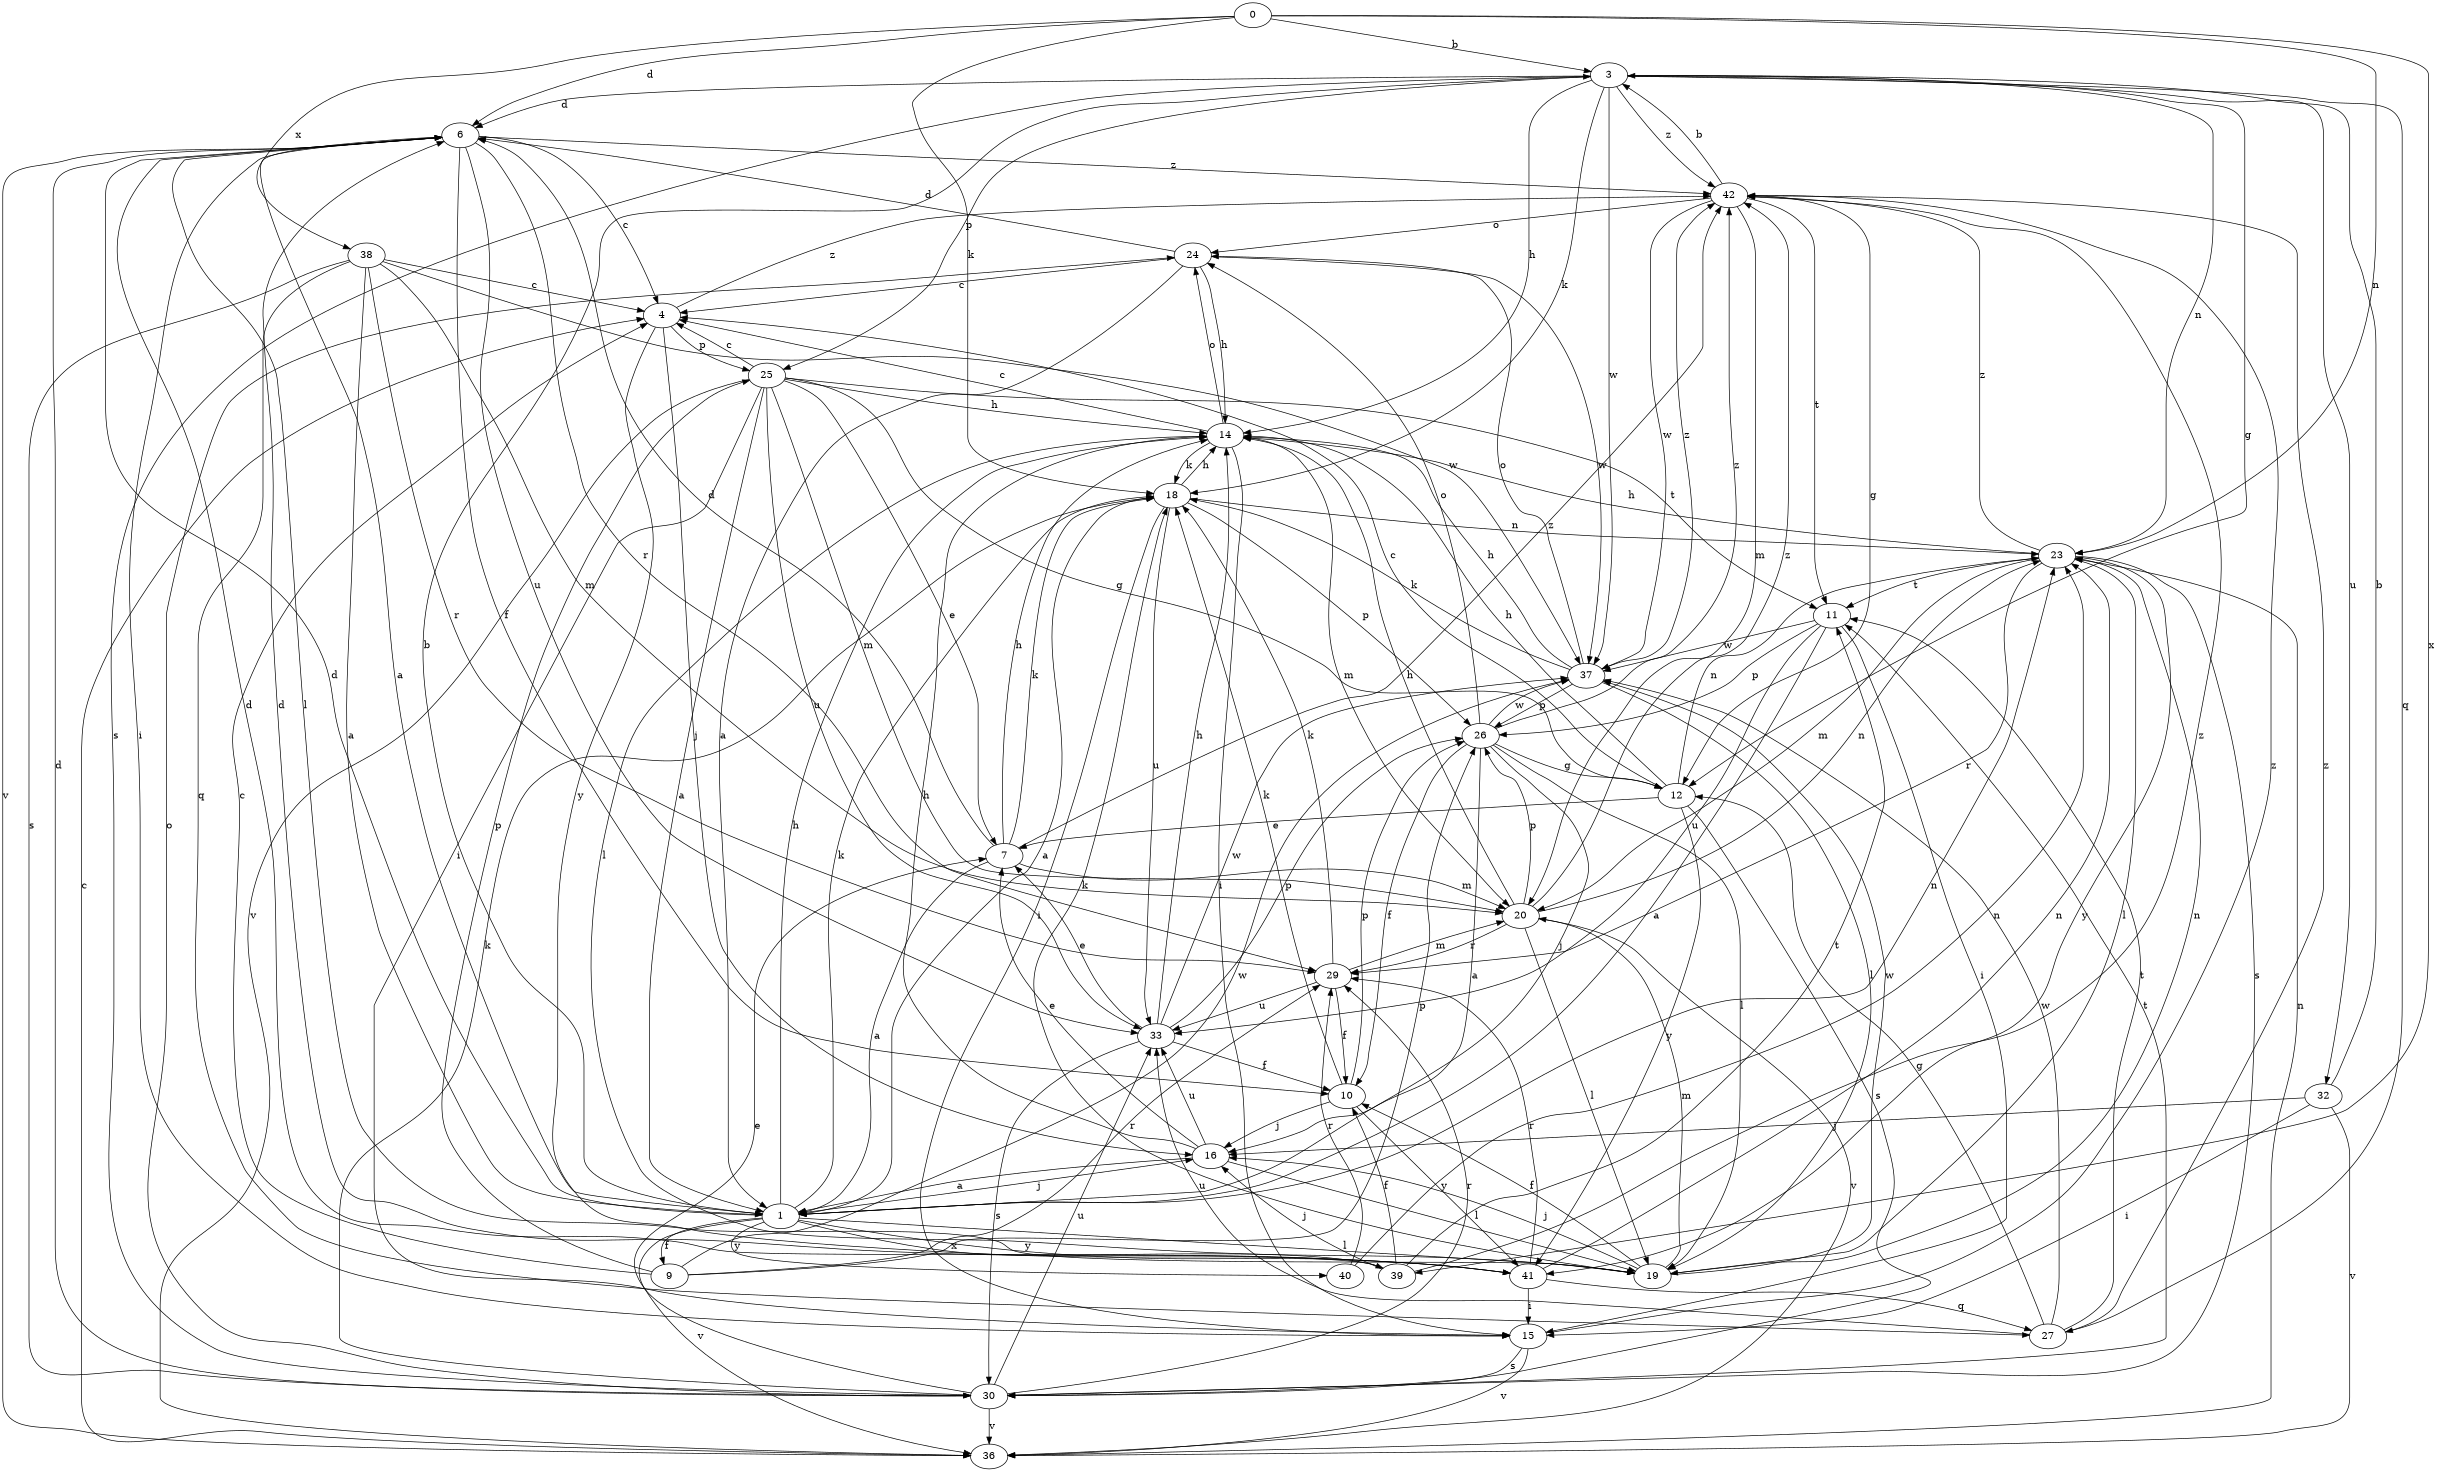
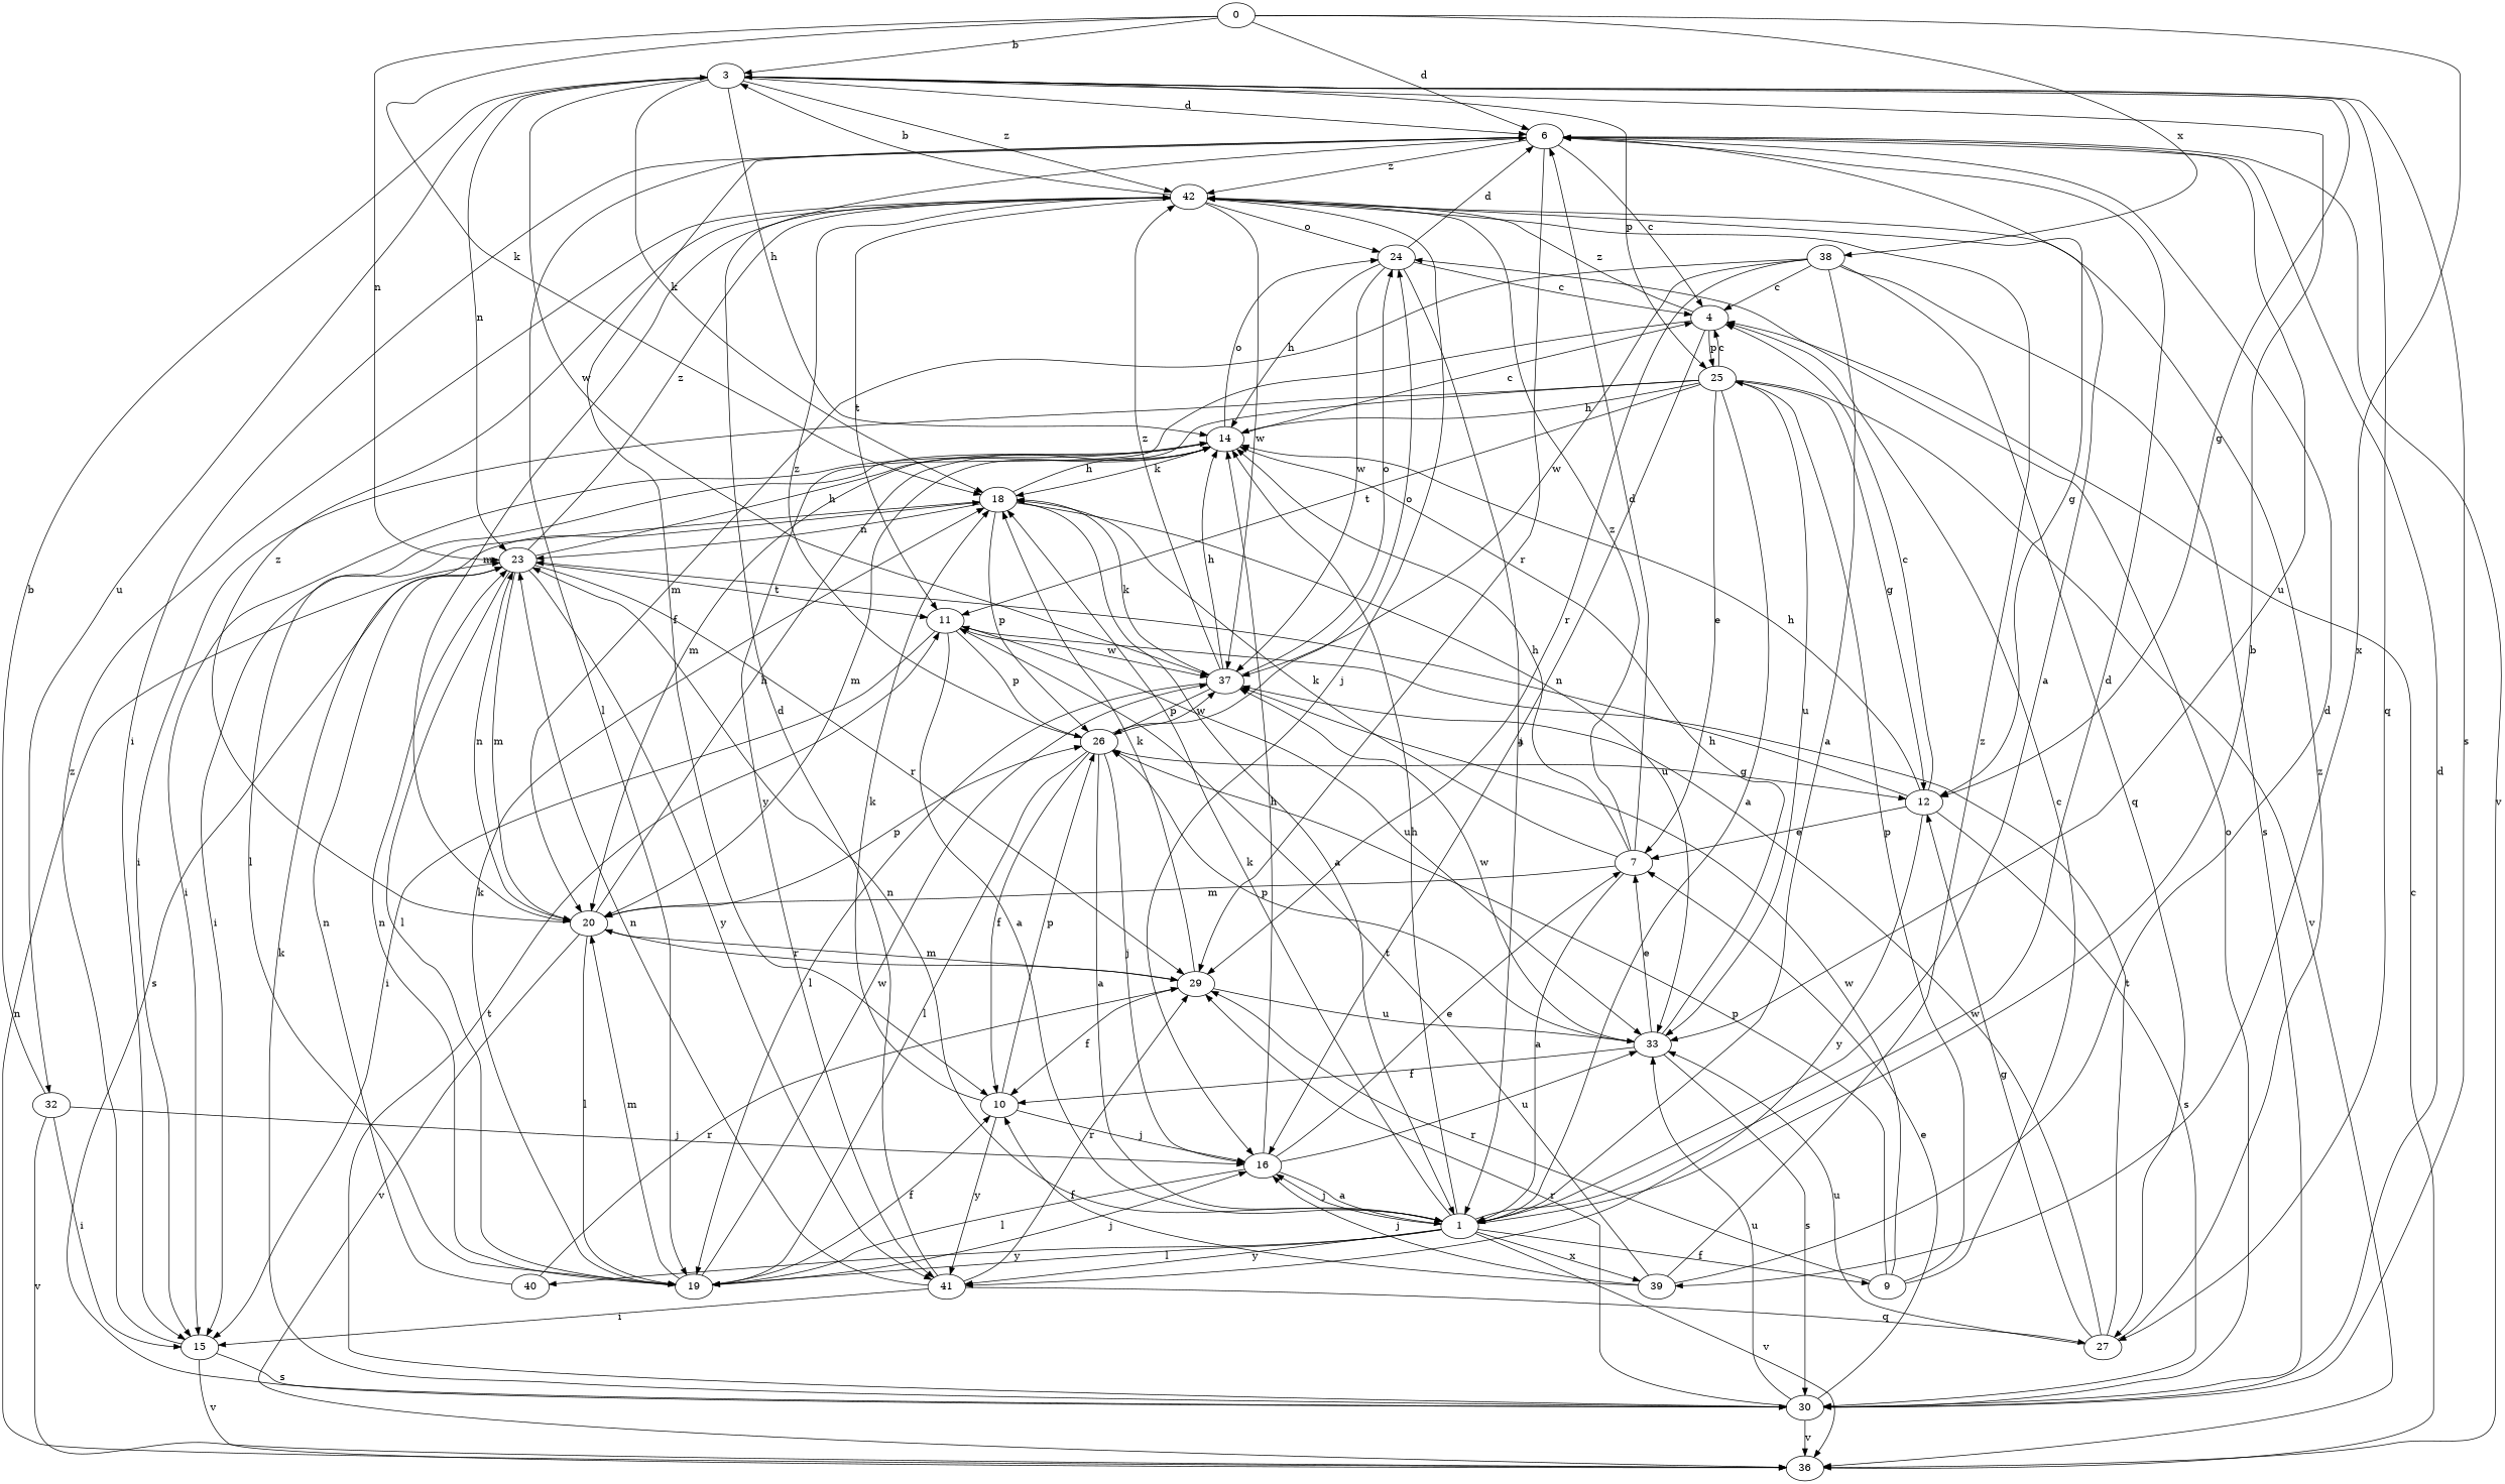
  strict digraph {
    0
    3
    6
    18
    23
    38
    39
    14
    12
    25
    27
    30
    32
    37
    42
    1
    19
    36
    4
    10
    15
    29
    33
    26
    41
    20
    n27 [label=11]
    16
    9
    40
    24
    7
    0 -> 3 [label=b]
    0 -> 6 [label=d]
    0 -> 18 [label=k]
    0 -> 23 [label=n]
    0 -> 38 [label=x]
    0 -> 39 [label=x]
    3 -> 6 [label=d]
    3 -> 18 [label=k]
    3 -> 23 [label=n]
    3 -> 14 [label=h]
    3 -> 12 [label=g]
    3 -> 25 [label=p]
    3 -> 27 [label=q]
    3 -> 30 [label=s]
    3 -> 32 [label=u]
    3 -> 37 [label=w]
    3 -> 42 [label=z]
    6 -> 42 [label=z]
    6 -> 1 [label=a]
    6 -> 19 [label=l]
    6 -> 36 [label=v]
    6 -> 4 [label=c]
    6 -> 10 [label=f]
    6 -> 15 [label=i]
    6 -> 29 [label=r]
    6 -> 33 [label=u]
    18 -> 23 [label=n]
    18 -> 14 [label=h]
    18 -> 1 [label=a]
    18 -> 15 [label=i]
    18 -> 33 [label=u]
    18 -> 26 [label=p]
    23 -> 14 [label=h]
    23 -> 30 [label=s]
    23 -> 42 [label=z]
    23 -> 19 [label=l]
    23 -> 29 [label=r]
    23 -> 41 [label=y]
    23 -> 20 [label=m]
    23 -> n27 [label=t]
    38 -> 27 [label=q]
    38 -> 30 [label=s]
    38 -> 37 [label=w]
    38 -> 1 [label=a]
    38 -> 4 [label=c]
    38 -> 29 [label=r]
    38 -> 20 [label=m]
    39 -> 6 [label=d]
    39 -> 42 [label=z]
    39 -> 10 [label=f]
    39 -> n27 [label=t]
    39 -> 16 [label=j]
    14 -> 18 [label=k]
    14 -> 19 [label=l]
    14 -> 4 [label=c]
    14 -> 15 [label=i]
    14 -> 20 [label=m]
    14 -> 24 [label=o]
    12 -> 23 [label=n]
    12 -> 14 [label=h]
    12 -> 30 [label=s]
    12 -> 4 [label=c]
    12 -> 41 [label=y]
    12 -> 7 [label=e]
    25 -> 14 [label=h]
    25 -> 12 [label=g]
    25 -> 1 [label=a]
    25 -> 36 [label=v]
    25 -> 4 [label=c]
    25 -> 15 [label=i]
    25 -> 33 [label=u]
    25 -> 20 [label=m]
    25 -> n27 [label=t]
    25 -> 7 [label=e]
    27 -> 12 [label=g]
    27 -> 37 [label=w]
    27 -> 42 [label=z]
    27 -> 33 [label=u]
    27 -> n27 [label=t]
    30 -> 6 [label=d]
    30 -> 18 [label=k]
    30 -> 36 [label=v]
    30 -> 29 [label=r]
    30 -> 33 [label=u]
    30 -> n27 [label=t]
    30 -> 24 [label=o]
    30 -> 7 [label=e]
    32 -> 3 [label=b]
    32 -> 36 [label=v]
    32 -> 15 [label=i]
    32 -> 16 [label=j]
    37 -> 18 [label=k]
    37 -> 14 [label=h]
    37 -> 42 [label=z]
    37 -> 19 [label=l]
    37 -> 26 [label=p]
    37 -> 24 [label=o]
    42 -> 3 [label=b]
    42 -> 12 [label=g]
    42 -> 37 [label=w]
    42 -> 20 [label=m]
    42 -> n27 [label=t]
+   42 -> 16 [label=j]
    42 -> 24 [label=o]
    1 -> 3 [label=b]
    1 -> 6 [label=d]
    1 -> 18 [label=k]
    1 -> 23 [label=n]
    1 -> 39 [label=x]
    1 -> 14 [label=h]
    1 -> 19 [label=l]
    1 -> 36 [label=v]
    1 -> 41 [label=y]
    1 -> 16 [label=j]
    1 -> 9 [label=f]
    1 -> 40 [label=y]
    19 -> 18 [label=k]
    19 -> 23 [label=n]
    19 -> 37 [label=w]
    19 -> 10 [label=f]
    19 -> 20 [label=m]
    19 -> 16 [label=j]
    36 -> 23 [label=n]
    36 -> 4 [label=c]
    4 -> 25 [label=p]
    4 -> 42 [label=z]
    4 -> 41 [label=y]
    4 -> 16 [label=j]
    10 -> 18 [label=k]
    10 -> 26 [label=p]
    10 -> 41 [label=y]
    10 -> 16 [label=j]
    15 -> 30 [label=s]
    15 -> 42 [label=z]
    15 -> 36 [label=v]
    29 -> 18 [label=k]
    29 -> 10 [label=f]
    29 -> 33 [label=u]
    29 -> 20 [label=m]
    33 -> 14 [label=h]
    33 -> 30 [label=s]
    33 -> 37 [label=w]
    33 -> 10 [label=f]
    33 -> 26 [label=p]
    33 -> 7 [label=e]
    26 -> 12 [label=g]
    26 -> 37 [label=w]
    26 -> 42 [label=z]
    26 -> 1 [label=a]
    26 -> 19 [label=l]
    26 -> 10 [label=f]
    26 -> 16 [label=j]
    26 -> 24 [label=o]
    41 -> 6 [label=d]
    41 -> 23 [label=n]
    41 -> 27 [label=q]
    41 -> 15 [label=i]
    41 -> 29 [label=r]
    20 -> 23 [label=n]
    20 -> 14 [label=h]
    20 -> 42 [label=z]
    20 -> 19 [label=l]
    20 -> 36 [label=v]
    20 -> 29 [label=r]
    20 -> 26 [label=p]
    n27 -> 37 [label=w]
    n27 -> 1 [label=a]
    n27 -> 15 [label=i]
    n27 -> 33 [label=u]
    n27 -> 26 [label=p]
    16 -> 14 [label=h]
    16 -> 1 [label=a]
    16 -> 19 [label=l]
    16 -> 33 [label=u]
    16 -> 7 [label=e]
    9 -> 25 [label=p]
    9 -> 37 [label=w]
    9 -> 4 [label=c]
    9 -> 29 [label=r]
    9 -> 26 [label=p]
    40 -> 23 [label=n]
    40 -> 29 [label=r]
    24 -> 6 [label=d]
    24 -> 14 [label=h]
    24 -> 37 [label=w]
    24 -> 1 [label=a]
    24 -> 4 [label=c]
    7 -> 6 [label=d]
    7 -> 18 [label=k]
    7 -> 14 [label=h]
    7 -> 42 [label=z]
    7 -> 1 [label=a]
    7 -> 20 [label=m]
  }
